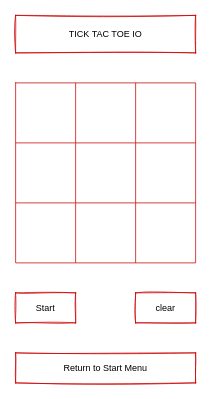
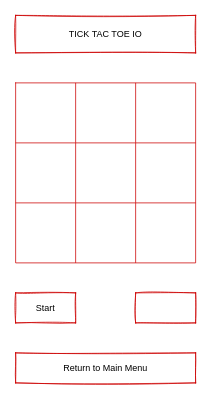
  <mxCell id="0" />
  <mxCell id="1" parent="0" />
  <mxCell id="2" value="" style="shape=table;startSize=0;container=1;collapsible=0;childLayout=tableLayout;gradientColor=#ffffff;swimlaneFillColor=#9933FF;strokeColor=#CC0000;fillColor=none;" vertex="1" parent="1"><mxGeometry x="20" y="110" width="240" height="240" as="geometry" /></mxCell>
  <mxCell id="3" value="" style="shape=partialRectangle;collapsible=0;dropTarget=0;pointerEvents=0;fillColor=none;top=0;left=0;bottom=0;right=0;points=[[0,0.5],[1,0.5]];portConstraint=eastwest;strokeColor=#CC0000;" vertex="1" parent="2"><mxGeometry width="240" height="80" as="geometry" /></mxCell>
  <mxCell id="4" value="" style="shape=partialRectangle;html=1;whiteSpace=wrap;connectable=0;overflow=hidden;fillColor=none;top=0;left=0;bottom=0;right=0;pointerEvents=1;strokeColor=#CC0000;" vertex="1" parent="3"><mxGeometry width="80" height="80" as="geometry"><mxRectangle width="80" height="80" as="alternateBounds" /></mxGeometry></mxCell>
  <mxCell id="5" value="" style="shape=partialRectangle;html=1;whiteSpace=wrap;connectable=0;overflow=hidden;fillColor=none;top=0;left=0;bottom=0;right=0;pointerEvents=1;strokeColor=#CC0000;" vertex="1" parent="3"><mxGeometry x="80" width="80" height="80" as="geometry"><mxRectangle width="80" height="80" as="alternateBounds" /></mxGeometry></mxCell>
  <mxCell id="6" value="" style="shape=partialRectangle;html=1;whiteSpace=wrap;connectable=0;overflow=hidden;fillColor=none;top=0;left=0;bottom=0;right=0;pointerEvents=1;strokeColor=#CC0000;" vertex="1" parent="3"><mxGeometry x="160" width="80" height="80" as="geometry"><mxRectangle width="80" height="80" as="alternateBounds" /></mxGeometry></mxCell>
  <mxCell id="7" value="" style="shape=partialRectangle;collapsible=0;dropTarget=0;pointerEvents=0;fillColor=none;top=0;left=0;bottom=0;right=0;points=[[0,0.5],[1,0.5]];portConstraint=eastwest;strokeColor=#CC0000;" vertex="1" parent="2"><mxGeometry y="80" width="240" height="80" as="geometry" /></mxCell>
  <mxCell id="8" value="" style="shape=partialRectangle;html=1;whiteSpace=wrap;connectable=0;overflow=hidden;fillColor=none;top=0;left=0;bottom=0;right=0;pointerEvents=1;strokeColor=#CC0000;" vertex="1" parent="7"><mxGeometry width="80" height="80" as="geometry"><mxRectangle width="80" height="80" as="alternateBounds" /></mxGeometry></mxCell>
  <mxCell id="9" value="" style="shape=partialRectangle;html=1;whiteSpace=wrap;connectable=0;overflow=hidden;fillColor=none;top=0;left=0;bottom=0;right=0;pointerEvents=1;strokeColor=#CC0000;" vertex="1" parent="7"><mxGeometry x="80" width="80" height="80" as="geometry"><mxRectangle width="80" height="80" as="alternateBounds" /></mxGeometry></mxCell>
  <mxCell id="10" value="" style="shape=partialRectangle;html=1;whiteSpace=wrap;connectable=0;overflow=hidden;fillColor=none;top=0;left=0;bottom=0;right=0;pointerEvents=1;strokeColor=#CC0000;" vertex="1" parent="7"><mxGeometry x="160" width="80" height="80" as="geometry"><mxRectangle width="80" height="80" as="alternateBounds" /></mxGeometry></mxCell>
  <mxCell id="11" value="" style="shape=partialRectangle;collapsible=0;dropTarget=0;pointerEvents=0;fillColor=none;top=0;left=0;bottom=0;right=0;points=[[0,0.5],[1,0.5]];portConstraint=eastwest;strokeColor=#CC0000;" vertex="1" parent="2"><mxGeometry y="160" width="240" height="80" as="geometry" /></mxCell>
  <mxCell id="12" value="" style="shape=partialRectangle;html=1;whiteSpace=wrap;connectable=0;overflow=hidden;fillColor=none;top=0;left=0;bottom=0;right=0;pointerEvents=1;strokeColor=#CC0000;" vertex="1" parent="11"><mxGeometry width="80" height="80" as="geometry"><mxRectangle width="80" height="80" as="alternateBounds" /></mxGeometry></mxCell>
  <mxCell id="13" value="" style="shape=partialRectangle;html=1;whiteSpace=wrap;connectable=0;overflow=hidden;fillColor=none;top=0;left=0;bottom=0;right=0;pointerEvents=1;strokeColor=#CC0000;" vertex="1" parent="11"><mxGeometry x="80" width="80" height="80" as="geometry"><mxRectangle width="80" height="80" as="alternateBounds" /></mxGeometry></mxCell>
  <mxCell id="14" value="" style="shape=partialRectangle;html=1;whiteSpace=wrap;connectable=0;overflow=hidden;fillColor=none;top=0;left=0;bottom=0;right=0;pointerEvents=1;strokeColor=#CC0000;" vertex="1" parent="11"><mxGeometry x="160" width="80" height="80" as="geometry"><mxRectangle width="80" height="80" as="alternateBounds" /></mxGeometry></mxCell>
  <mxCell id="15" value="" style="shape=table;startSize=0;container=1;collapsible=0;childLayout=tableLayout;sketch=1;strokeColor=#CC0000;fillColor=default;gradientColor=#ffffff;" vertex="1" parent="1"><mxGeometry x="20" y="390" width="80" height="40" as="geometry" /></mxCell>
  <mxCell id="16" value="" style="shape=partialRectangle;collapsible=0;dropTarget=0;pointerEvents=0;fillColor=none;top=0;left=0;bottom=0;right=0;points=[[0,0.5],[1,0.5]];portConstraint=eastwest;sketch=1;strokeColor=#CC0000;" vertex="1" parent="15"><mxGeometry width="80" height="40" as="geometry" /></mxCell>
  <mxCell id="17" value="Start" style="shape=partialRectangle;html=1;whiteSpace=wrap;connectable=0;overflow=hidden;fillColor=none;top=0;left=0;bottom=0;right=0;pointerEvents=1;sketch=1;strokeColor=#CC0000;" vertex="1" parent="16"><mxGeometry width="80" height="40" as="geometry"><mxRectangle width="80" height="40" as="alternateBounds" /></mxGeometry></mxCell>
  <mxCell id="18" value="" style="shape=table;startSize=0;container=1;collapsible=0;childLayout=tableLayout;sketch=1;strokeColor=#CC0000;fillColor=default;gradientColor=#ffffff;" vertex="1" parent="1"><mxGeometry x="180" y="390" width="80" height="40" as="geometry" /></mxCell>
  <mxCell id="19" value="" style="shape=partialRectangle;collapsible=0;dropTarget=0;pointerEvents=0;fillColor=none;top=0;left=0;bottom=0;right=0;points=[[0,0.5],[1,0.5]];portConstraint=eastwest;sketch=1;strokeColor=#CC0000;" vertex="1" parent="18"><mxGeometry width="80" height="40" as="geometry" /></mxCell>
- <mxCell id="20" value="clear" style="shape=partialRectangle;html=1;whiteSpace=wrap;connectable=0;overflow=hidden;fillColor=none;top=0;left=0;bottom=0;right=0;pointerEvents=1;sketch=1;strokeColor=#CC0000;" vertex="1" parent="19"><mxGeometry width="80" height="40" as="geometry"><mxRectangle width="80" height="40" as="alternateBounds" /></mxGeometry></mxCell>
  <mxCell id="21" value="" style="shape=table;startSize=0;container=1;collapsible=0;childLayout=tableLayout;sketch=1;strokeColor=#CC0000;fillColor=default;gradientColor=#ffffff;" vertex="1" parent="1"><mxGeometry x="20" y="470" width="240" height="40" as="geometry" /></mxCell>
  <mxCell id="22" value="" style="shape=partialRectangle;collapsible=0;dropTarget=0;pointerEvents=0;fillColor=none;top=0;left=0;bottom=0;right=0;points=[[0,0.5],[1,0.5]];portConstraint=eastwest;sketch=1;strokeColor=#CC0000;" vertex="1" parent="21"><mxGeometry width="240" height="40" as="geometry" /></mxCell>
- <mxCell id="23" value="Return to Start Menu" style="shape=partialRectangle;html=1;whiteSpace=wrap;connectable=0;overflow=hidden;fillColor=none;top=0;left=0;bottom=0;right=0;pointerEvents=1;sketch=1;strokeColor=#CC0000;" vertex="1" parent="22"><mxGeometry width="240" height="40" as="geometry"><mxRectangle width="240" height="40" as="alternateBounds" /></mxGeometry></mxCell>
+ <mxCell id="23" value="Return to Main Menu" style="shape=partialRectangle;html=1;whiteSpace=wrap;connectable=0;overflow=hidden;fillColor=none;top=0;left=0;bottom=0;right=0;pointerEvents=1;sketch=1;strokeColor=#CC0000;" vertex="1" parent="22"><mxGeometry width="240" height="40" as="geometry"><mxRectangle width="240" height="40" as="alternateBounds" /></mxGeometry></mxCell>
  <mxCell id="24" value="" style="shape=table;startSize=0;container=1;collapsible=0;childLayout=tableLayout;sketch=1;strokeColor=#CC0000;fillColor=default;gradientColor=#ffffff;" vertex="1" parent="1"><mxGeometry x="20" y="20" width="240" height="50" as="geometry" /></mxCell>
  <mxCell id="25" value="" style="shape=partialRectangle;collapsible=0;dropTarget=0;pointerEvents=0;fillColor=none;top=0;left=0;bottom=0;right=0;points=[[0,0.5],[1,0.5]];portConstraint=eastwest;sketch=1;strokeColor=#CC0000;" vertex="1" parent="24"><mxGeometry width="240" height="50" as="geometry" /></mxCell>
  <mxCell id="26" value="TICK TAC TOE IO" style="shape=partialRectangle;html=1;whiteSpace=wrap;connectable=0;overflow=hidden;fillColor=none;top=0;left=0;bottom=0;right=0;pointerEvents=1;sketch=1;strokeColor=#CC0000;" vertex="1" parent="25"><mxGeometry width="240" height="50" as="geometry"><mxRectangle width="240" height="50" as="alternateBounds" /></mxGeometry></mxCell>
  <mxCell id="27" style="edgeStyle=none;sketch=1;html=1;exitX=0.25;exitY=0;exitDx=0;exitDy=0;" edge="1" parent="24" source="24" target="25"><mxGeometry relative="1" as="geometry" /></mxCell>
